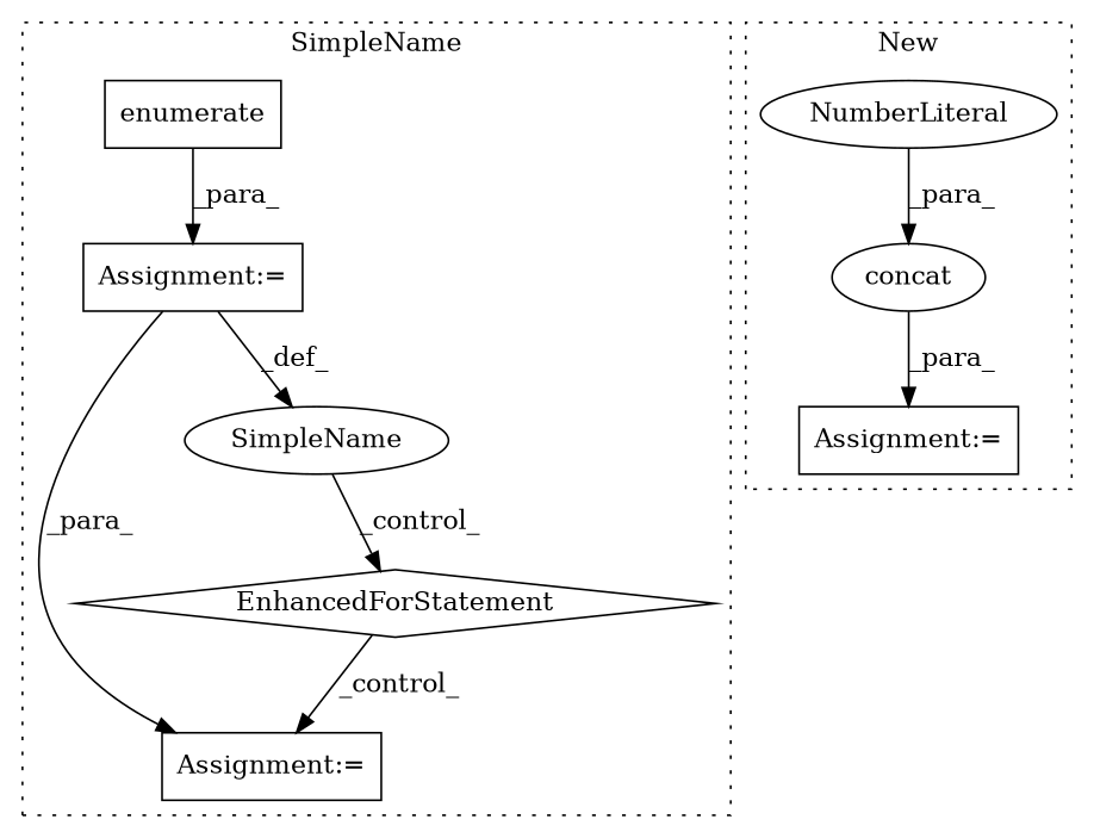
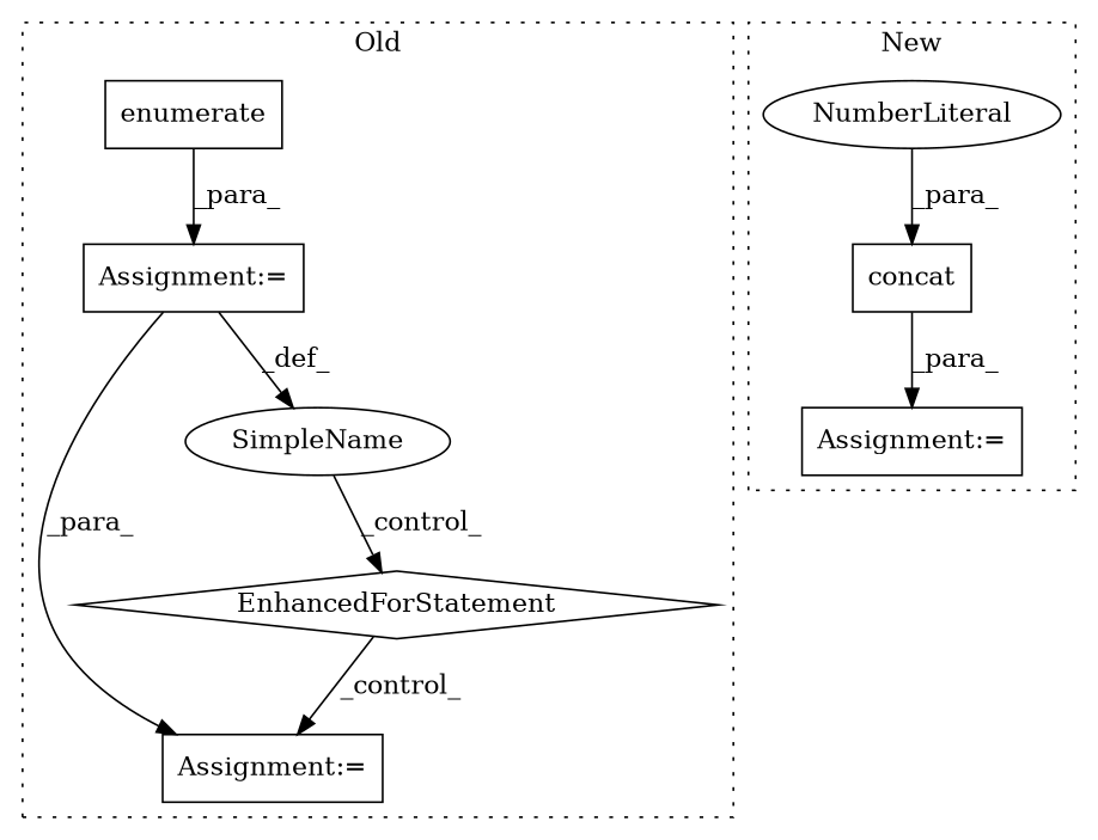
  digraph {
    fontname="DejaVu Serif"
    node [a=7 fontname="DejaVu Serif" l="63,2" s="2187,2301" shape=box]
    edge [fontname="DejaVu Serif"]
    n1 [a=32 l="10,1" label=enumerate s="2265,2300"]
    n2 [label="Assignment:="]
    n3 [a=70 label=EnhancedForStatement shape=diamond]
    n4 [l="57,2" label="Assignment:=" s="2311,2399"]
    n5 [a=42 l=8 label=SimpleName s=2254 shape=ellipse]
-   n6 [a=32 l="7,1" label=concat s="2329,2353" shape=ellipse]
+   n6 [a=32 l="7,1" label=concat s="2329,2353"]
    n7 [a=34 l=1 label=NumberLiteral s=2347 shape=ellipse]
    n8 [l=1 label="Assignment:=" s=2321]
    subgraph cluster_1 {
-     label=SimpleName
+     label=Old
      style=dotted
      n1
      n2
      n3
      n4
      n5
    }
    subgraph cluster_2 {
      label=New
      style=dotted
      n6
      n7
      n8
    }
    n1 -> n2 [label=_para_]
    n2 -> n4 [label=_para_]
    n2 -> n5 [label=_def_]
    n3 -> n4 [label=_control_]
    n5 -> n3 [label=_control_]
    n6 -> n8 [label=_para_]
    n7 -> n6 [label=_para_]
  }
